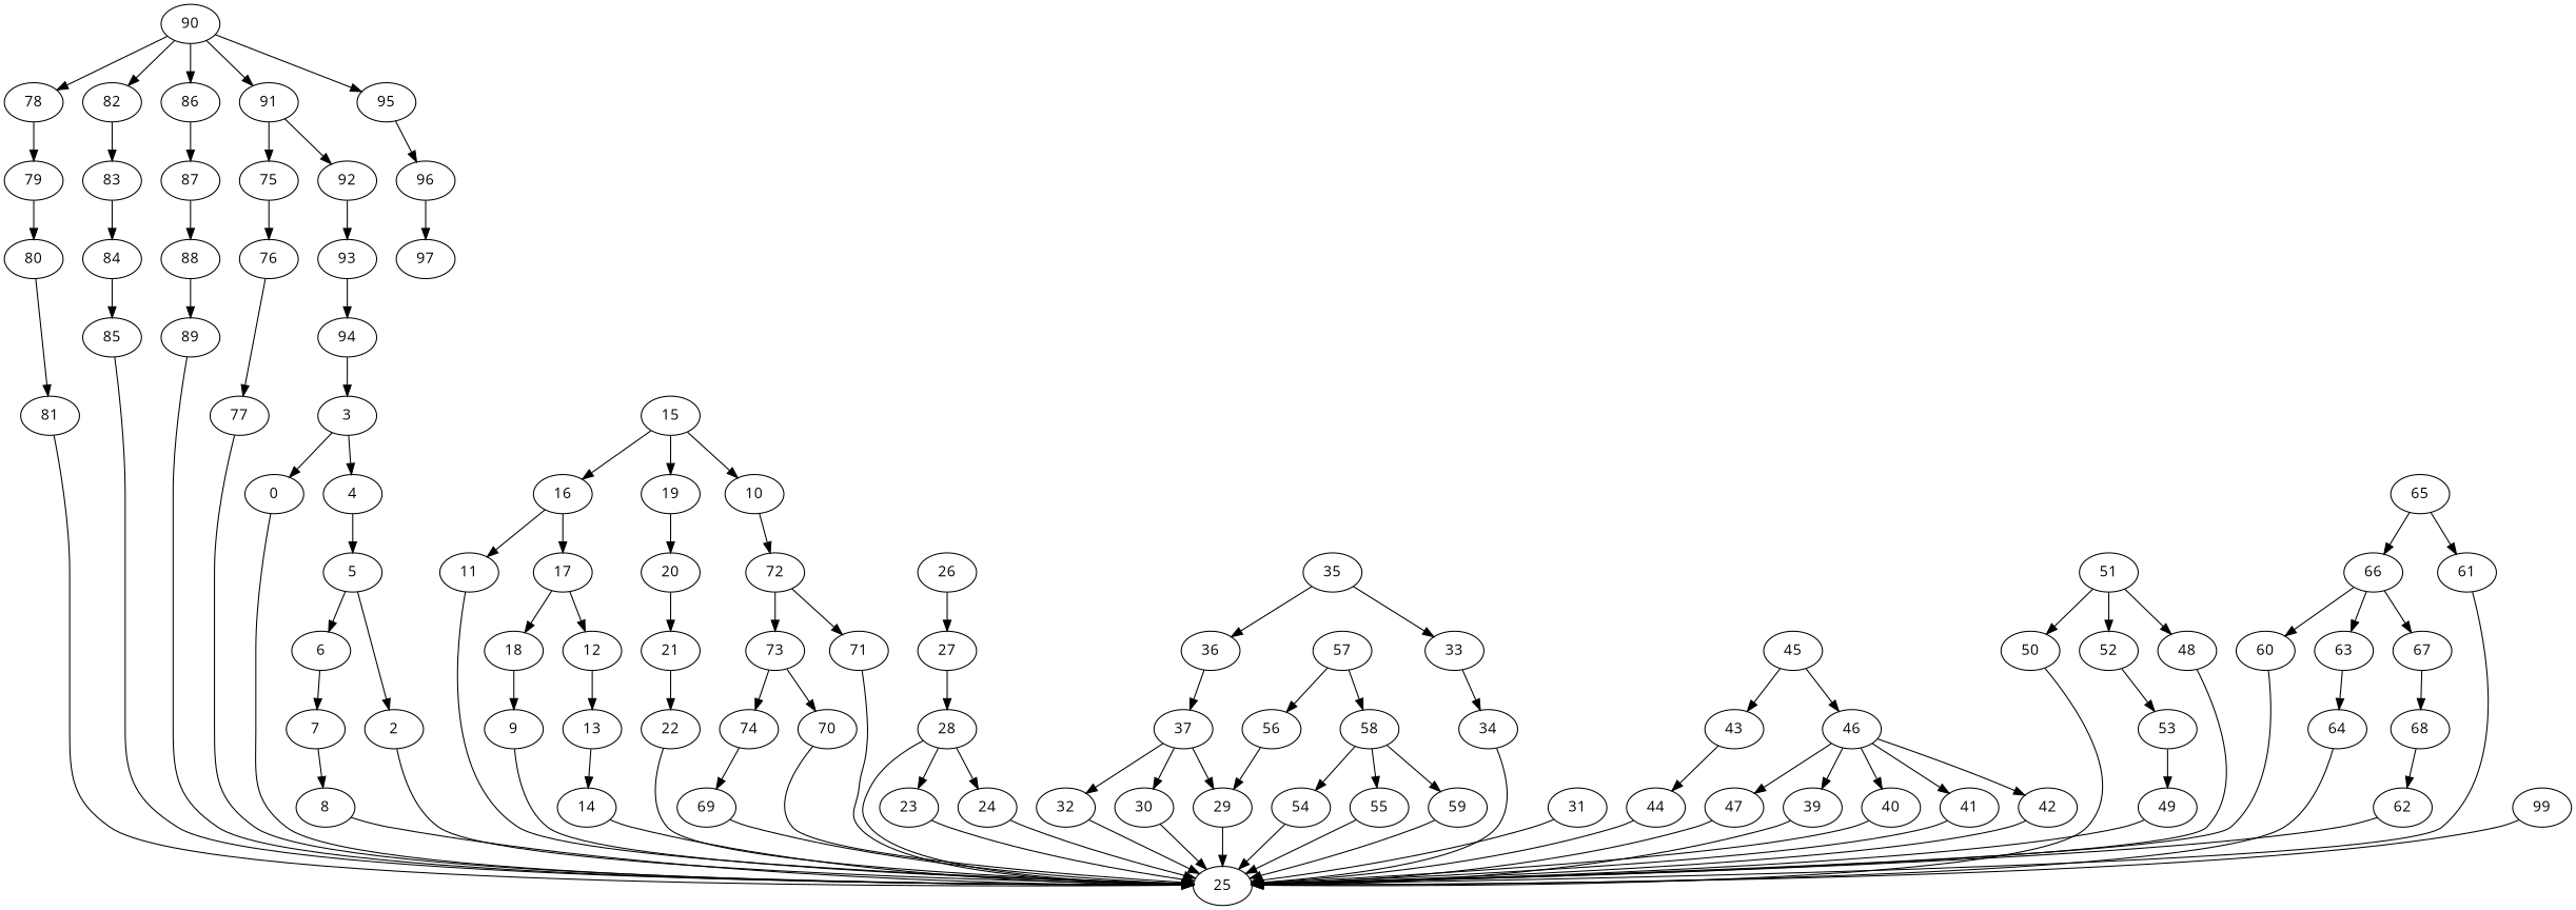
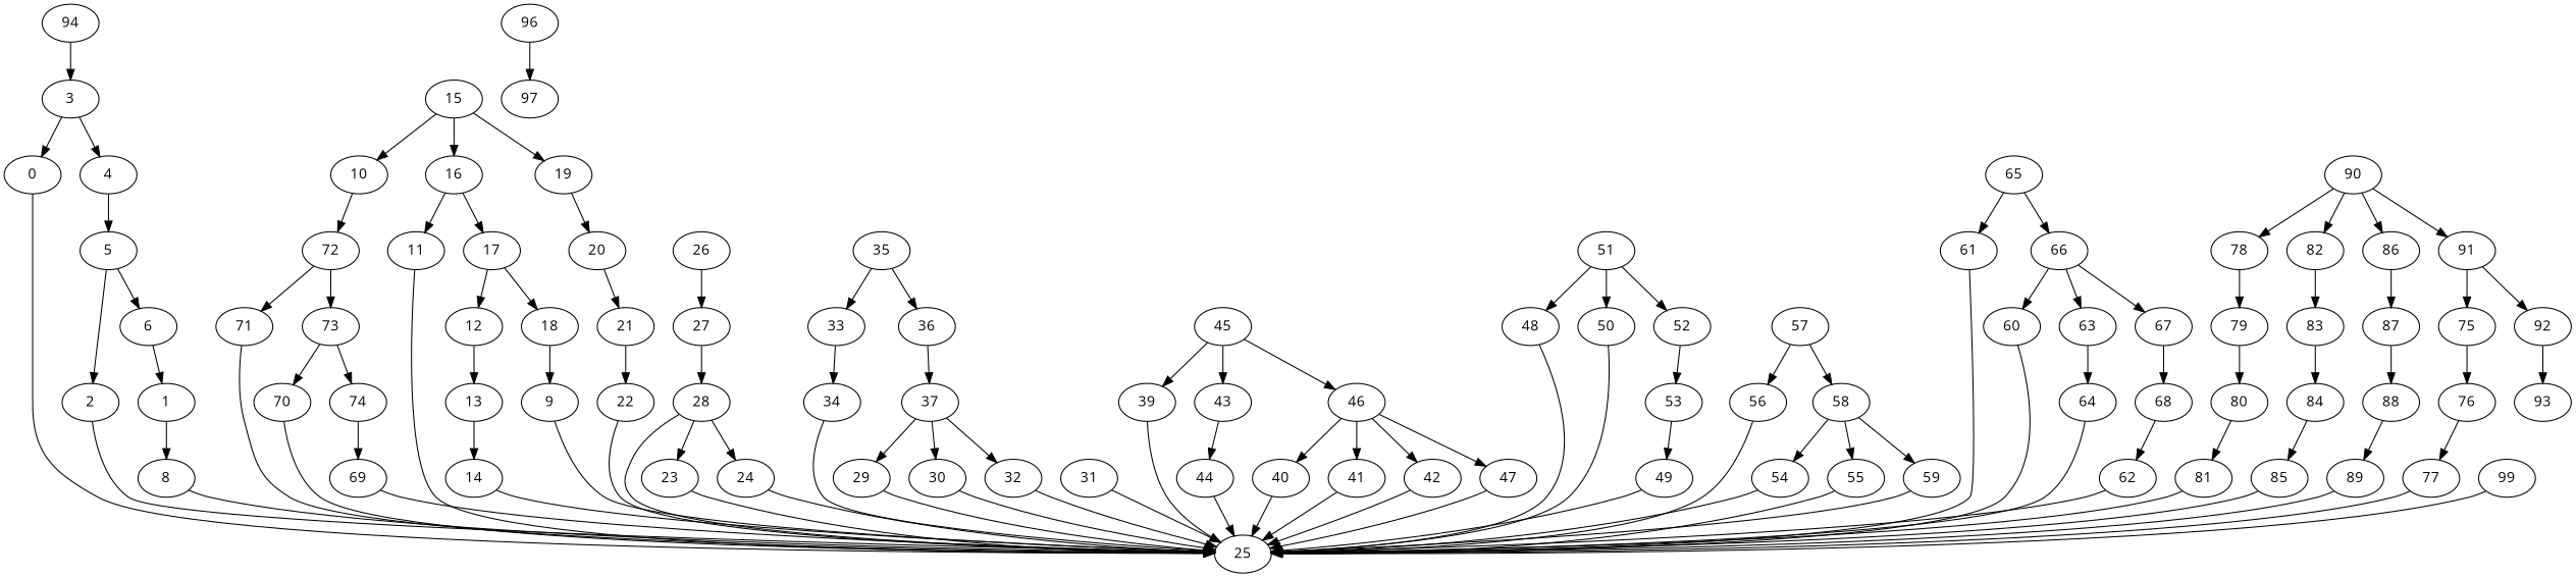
  strict digraph {
    fontname="Open Sans"
    node [exec=101 fontname="Open Sans"]
    edge [comm=7 fontname="Open Sans"]
    0 [exec=149]
    25 [exec=57]
    2 [exec=50]
    3 [exec=164]
    4 [exec=118]
    5 [exec=108]
    6 [exec=76]
-   7 [exec=131]
+   7 [exec=131 label=1]
    8 [exec=57]
    9 [exec=158]
    10 [exec=57]
    72 [exec=126]
    71 [exec=129]
    73 [exec=90]
    11 [exec=185]
    12 [exec=106]
    13 [exec=162]
    14 [exec=176]
    15 [exec=191]
    16 [exec=109]
    19 [exec=106]
    17 [exec=138]
    20 [exec=167]
    18 [exec=109]
    21 [exec=124]
    22 [exec=55]
    23 [exec=144]
    24 [exec=175]
    26 [exec=170]
    27 [exec=61]
    28 [exec=128]
    29 [exec=93]
    30 [exec=178]
    31 [exec=108]
    32 [exec=53]
    34 [exec=188]
    33
    35 [exec=190]
    36 [exec=109]
    37 [exec=153]
    39 [exec=159]
    40 [exec=64]
    41 [exec=173]
    42 [exec=143]
    43 [exec=195]
    44 [exec=191]
    45
    46 [exec=179]
    47 [exec=155]
    48 [exec=190]
    49 [exec=199]
    50 [exec=96]
    51 [exec=73]
    52 [exec=191]
    53 [exec=115]
    54 [exec=185]
    55 [exec=93]
    56 [exec=119]
    57 [exec=125]
    58 [exec=166]
    59 [exec=132]
    60 [exec=157]
    61 [exec=98]
    62 [exec=116]
    63 [exec=77]
    64 [exec=114]
    65 [exec=180]
    66 [exec=103]
    67 [exec=160]
    68 [exec=55]
    69 [exec=68]
    70 [exec=69]
    74 [exec=156]
    75 [exec=146]
    76
    77 [exec=138]
    78 [exec=75]
    79 [exec=102]
    80 [exec=196]
    81 [exec=160]
    82 [exec=99]
    83 [exec=176]
    84 [exec=76]
    85 [exec=149]
    86 [exec=125]
    87 [exec=179]
    88 [exec=177]
    89 [exec=54]
    90 [exec=133]
    91 [exec=152]
-   95
    92 [exec=122]
    96 [exec=133]
    93 [exec=54]
    94 [exec=90]
    97 [exec=194]
    99 [exec=136]
    0 -> 25
    2 -> 25 [comm=15]
    3 -> 0 [comm=8]
    3 -> 4 [comm=19]
    4 -> 5 [comm=11]
    5 -> 2 [comm=20]
    5 -> 6 [comm=16]
    6 -> 7 [comm=13]
    7 -> 8 [comm=10]
    8 -> 25 [comm=11]
    9 -> 25 [comm=14]
    10 -> 72 [comm=11]
    72 -> 71 [comm=10]
    72 -> 73 [comm=17]
    71 -> 25 [comm=17]
    73 -> 70 [comm=12]
    73 -> 74
    11 -> 25 [comm=12]
    12 -> 13 [comm=16]
    13 -> 14
    14 -> 25 [comm=13]
    15 -> 10 [comm=19]
    15 -> 16
    15 -> 19
    16 -> 11 [comm=12]
    16 -> 17 [comm=15]
    19 -> 20 [comm=15]
    17 -> 12 [comm=14]
    17 -> 18 [comm=17]
    20 -> 21 [comm=10]
    18 -> 9 [comm=6]
    21 -> 22 [comm=15]
    22 -> 25 [comm=14]
    23 -> 25 [comm=12]
    24 -> 25 [comm=15]
    26 -> 27 [comm=8]
    27 -> 28
    28 -> 25 [comm=5]
    28 -> 23 [comm=12]
    28 -> 24 [comm=12]
    29 -> 25 [comm=12]
    30 -> 25 [comm=17]
    31 -> 25
    32 -> 25 [comm=13]
    34 -> 25
    33 -> 34
    35 -> 33 [comm=5]
    35 -> 36 [comm=5]
    36 -> 37 [comm=14]
    37 -> 29 [comm=20]
    37 -> 30 [comm=20]
    37 -> 32 [comm=9]
    39 -> 25 [comm=15]
    40 -> 25
    41 -> 25 [comm=10]
    42 -> 25 [comm=10]
    43 -> 44 [comm=9]
    44 -> 25 [comm=9]
    45 -> 43 [comm=14]
    45 -> 46 [comm=15]
-   46 -> 39 [comm=14]
+   45 -> 39 [comm=14]
    46 -> 40 [comm=9]
    46 -> 41 [comm=11]
    46 -> 42 [comm=9]
    46 -> 47 [comm=8]
    47 -> 25 [comm=6]
    48 -> 25 [comm=15]
    49 -> 25 [comm=11]
    50 -> 25 [comm=10]
    51 -> 48 [comm=18]
    51 -> 50 [comm=10]
    51 -> 52 [comm=14]
    52 -> 53 [comm=6]
    53 -> 49 [comm=12]
    54 -> 25 [comm=13]
    55 -> 25
-   56 -> 29 [comm=19]
+   56 -> 25 [comm=19]
    57 -> 56 [comm=13]
    57 -> 58 [comm=18]
    58 -> 54 [comm=19]
    58 -> 55 [comm=5]
    58 -> 59 [comm=19]
    59 -> 25 [comm=17]
    60 -> 25 [comm=15]
    61 -> 25 [comm=10]
    62 -> 25 [comm=13]
    63 -> 64 [comm=20]
    64 -> 25 [comm=5]
    65 -> 61 [comm=5]
    65 -> 66 [comm=18]
    66 -> 60 [comm=16]
    66 -> 63 [comm=9]
    66 -> 67 [comm=6]
    67 -> 68 [comm=9]
    68 -> 62 [comm=9]
    69 -> 25 [comm=13]
    70 -> 25 [comm=13]
    74 -> 69 [comm=20]
    75 -> 76 [comm=5]
    76 -> 77 [comm=10]
    77 -> 25 [comm=15]
    78 -> 79 [comm=19]
    79 -> 80 [comm=12]
    80 -> 81 [comm=12]
    81 -> 25 [comm=15]
    82 -> 83 [comm=20]
    83 -> 84 [comm=20]
    84 -> 85 [comm=12]
    85 -> 25 [comm=18]
    86 -> 87 [comm=15]
    87 -> 88 [comm=13]
    88 -> 89 [comm=12]
    89 -> 25 [comm=6]
    90 -> 78 [comm=16]
    90 -> 82 [comm=10]
    90 -> 86 [comm=11]
    90 -> 91
-   90 -> 95 [comm=14]
    91 -> 75 [comm=14]
    91 -> 92 [comm=14]
-   95 -> 96
    92 -> 93 [comm=16]
    96 -> 97 [comm=8]
-   93 -> 94 [comm=10]
    94 -> 3 [comm=19]
    99 -> 25 [comm=9]
  }
